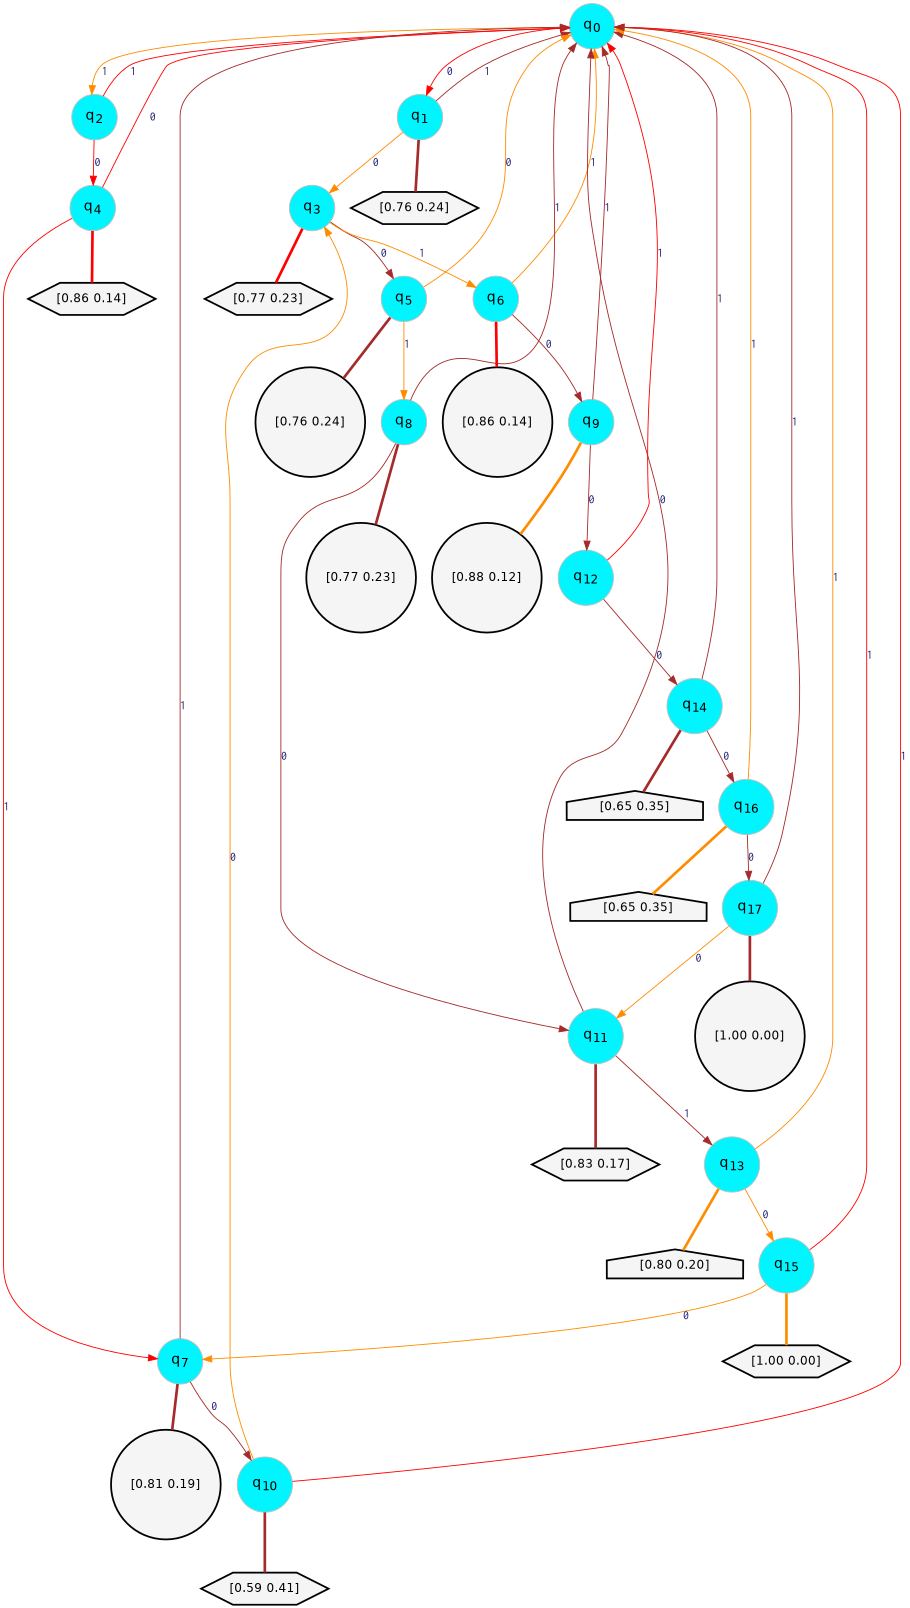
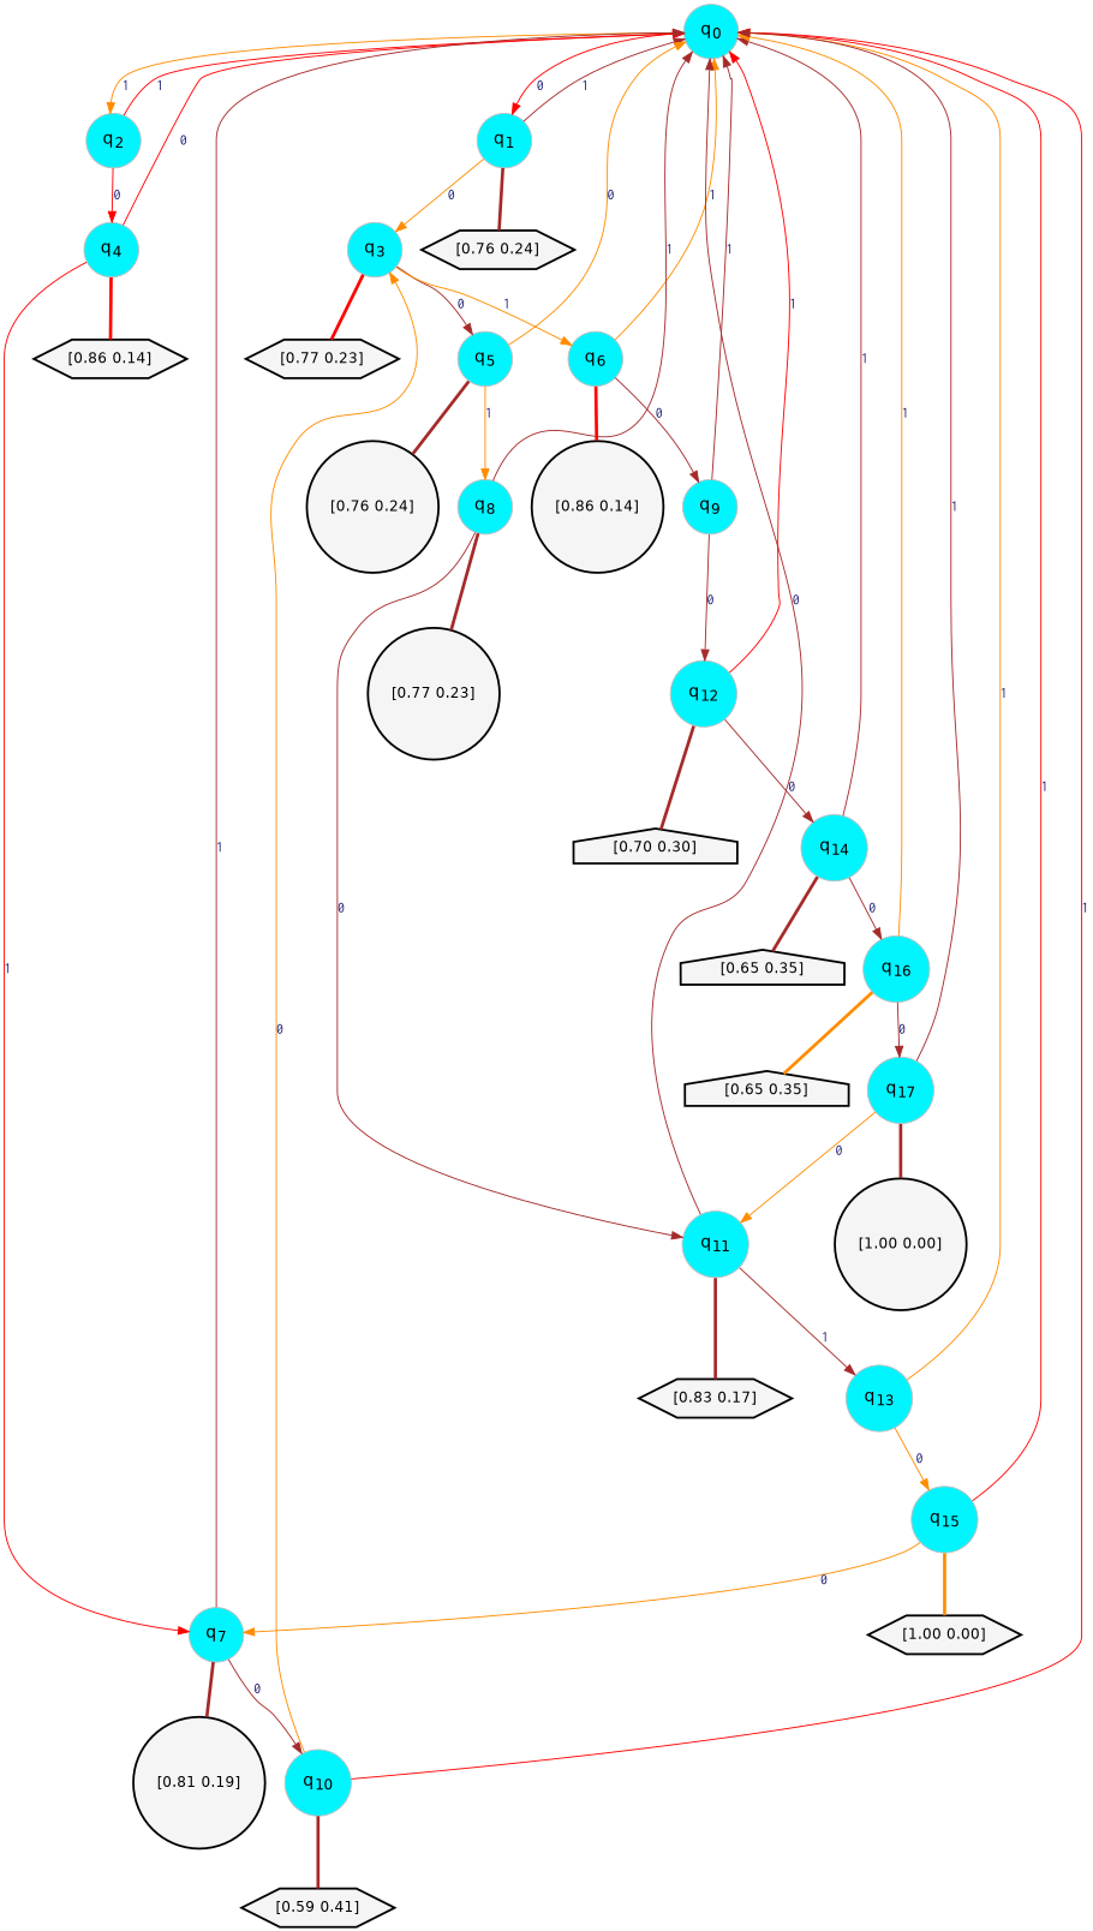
  digraph {
    rankdir=TD
    node [color=gray fillcolor=turquoise1 fontcolor=black fontname=Helvetica fontsize=16 fontweight=bold shape=circle style=filled]
    edge [arrowsize=1 color=brown fontcolor=midnightblue fontname=courier fontweight=bold penwidth=1 style=solid weight=20]
    n1 [label=<q<SUB>0</SUB>>]
    n2 [label=<q<SUB>1</SUB>>]
    n3 [label=<q<SUB>2</SUB>>]
    n4 [label=<q<SUB>3</SUB>>]
    n5 [color=black fillcolor=whitesmoke fontsize=14 label="[0.76 0.24]" penwidth=2 shape=hexagon]
    n6 [label=<q<SUB>4</SUB>>]
    n7 [label=<q<SUB>5</SUB>>]
    n8 [label=<q<SUB>6</SUB>>]
    n9 [color=black fillcolor=whitesmoke fontsize=14 label="[0.77 0.23]" penwidth=2 shape=hexagon]
    n10 [label=<q<SUB>7</SUB>>]
    n11 [color=black fillcolor=whitesmoke fontsize=14 label="[0.86 0.14]" penwidth=2 shape=hexagon]
    n12 [label=<q<SUB>8</SUB>>]
    n13 [color=black fillcolor=whitesmoke fontsize=14 label="[0.76 0.24]" penwidth=2]
    n14 [label=<q<SUB>9</SUB>>]
    n15 [color=black fillcolor=whitesmoke fontsize=14 label="[0.86 0.14]" penwidth=2]
    n16 [label=<q<SUB>10</SUB>>]
    n17 [color=black fillcolor=whitesmoke fontsize=14 label="[0.81 0.19]" penwidth=2]
    n18 [label=<q<SUB>11</SUB>>]
    n19 [color=black fillcolor=whitesmoke fontsize=14 label="[0.77 0.23]" penwidth=2]
    n20 [label=<q<SUB>12</SUB>>]
-   n21 [color=black fillcolor=whitesmoke fontsize=14 label="[0.88 0.12]" penwidth=2]
    n22 [color=black fillcolor=whitesmoke fontsize=14 label="[0.59 0.41]" penwidth=2 shape=hexagon]
    n23 [label=<q<SUB>13</SUB>>]
    n24 [color=black fillcolor=whitesmoke fontsize=14 label="[0.83 0.17]" penwidth=2 shape=hexagon]
    n25 [label=<q<SUB>14</SUB>>]
+   n26 [color=black fillcolor=whitesmoke fontsize=14 label="[0.70 0.30]" penwidth=2 shape=house]
    n27 [label=<q<SUB>15</SUB>>]
-   n28 [color=black fillcolor=whitesmoke fontsize=14 label="[0.80 0.20]" penwidth=2 shape=house]
    n29 [label=<q<SUB>16</SUB>>]
    n30 [color=black fillcolor=whitesmoke fontsize=14 label="[0.65 0.35]" penwidth=2 shape=house]
    n31 [color=black fillcolor=whitesmoke fontsize=14 label="[1.00 0.00]" penwidth=2 shape=hexagon]
    n32 [label=<q<SUB>17</SUB>>]
    n33 [color=black fillcolor=whitesmoke fontsize=14 label="[0.65 0.35]" penwidth=2 shape=house]
    n34 [color=black fillcolor=whitesmoke fontsize=14 label="[1.00 0.00]" penwidth=2]
    n1 -> n2 [color=red label=0]
    n1 -> n3 [color=darkorange label=1]
    n2 -> n1 [label=1]
    n2 -> n4 [color=darkorange label=0]
    n2 -> n5 [arrowhead=none penwidth=3]
    n3 -> n1 [color=red label=1]
    n3 -> n6 [color=red label=0]
    n4 -> n7 [label=0]
    n4 -> n8 [color=darkorange label=1]
    n4 -> n9 [arrowhead=none color=red penwidth=3]
    n6 -> n1 [color=red label=0]
    n6 -> n10 [color=red label=1]
    n6 -> n11 [arrowhead=none color=red penwidth=3]
    n7 -> n1 [color=darkorange label=0]
    n7 -> n12 [color=darkorange label=1]
    n7 -> n13 [arrowhead=none penwidth=3]
    n8 -> n1 [color=darkorange label=1]
    n8 -> n14 [label=0]
    n8 -> n15 [arrowhead=none color=red penwidth=3]
    n10 -> n1 [label=1]
    n10 -> n16 [label=0]
    n10 -> n17 [arrowhead=none penwidth=3]
    n12 -> n1 [label=1]
    n12 -> n18 [label=0]
    n12 -> n19 [arrowhead=none penwidth=3]
    n14 -> n1 [label=1]
    n14 -> n20 [label=0]
-   n14 -> n21 [arrowhead=none color=darkorange penwidth=3]
    n16 -> n1 [color=red label=1]
    n16 -> n4 [color=darkorange label=0]
    n16 -> n22 [arrowhead=none penwidth=3]
    n18 -> n1 [label=0]
    n18 -> n23 [label=1]
    n18 -> n24 [arrowhead=none penwidth=3]
    n20 -> n1 [color=red label=1]
    n20 -> n25 [label=0]
+   n20 -> n26 [arrowhead=none penwidth=3]
    n23 -> n1 [color=darkorange label=1]
    n23 -> n27 [color=darkorange label=0]
-   n23 -> n28 [arrowhead=none color=darkorange penwidth=3]
    n25 -> n1 [label=1]
    n25 -> n29 [label=0]
    n25 -> n30 [arrowhead=none penwidth=3]
    n27 -> n1 [color=red label=1]
    n27 -> n10 [color=darkorange label=0]
    n27 -> n31 [arrowhead=none color=darkorange penwidth=3]
    n29 -> n1 [color=darkorange label=1]
    n29 -> n32 [label=0]
    n29 -> n33 [arrowhead=none color=darkorange penwidth=3]
    n32 -> n1 [label=1]
    n32 -> n18 [color=darkorange label=0]
    n32 -> n34 [arrowhead=none penwidth=3]
  }
